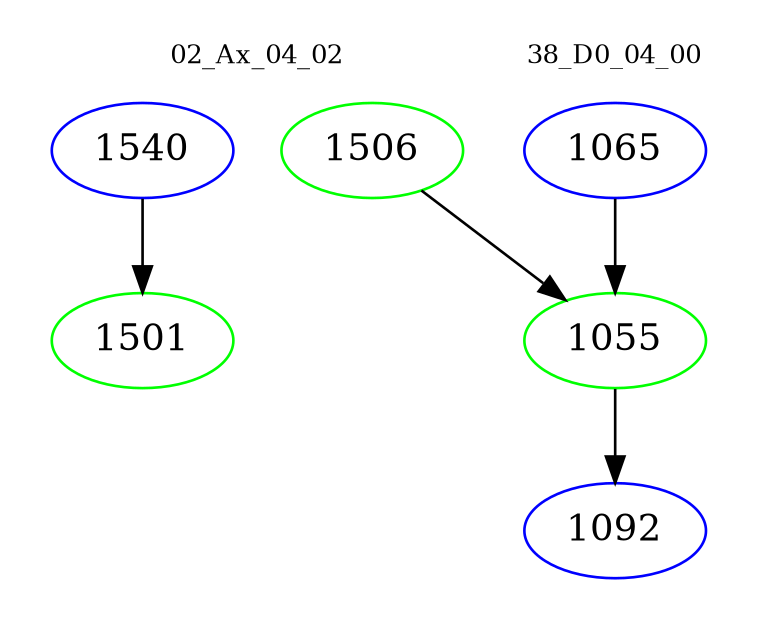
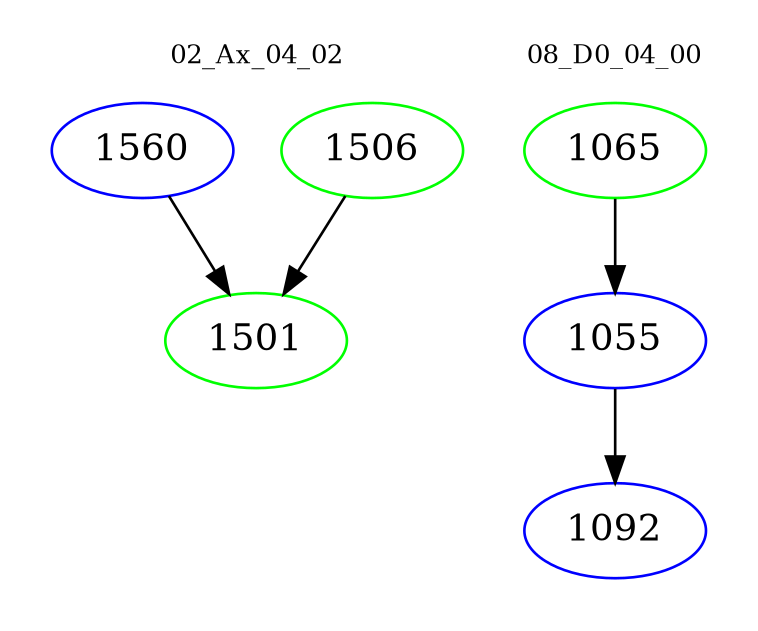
  digraph {
    node [color=green]
    edge [color=black]
    n1 [label=1506]
    n2 [label=1501]
-   n3 [color=blue label=1540]
-   n4 [color=blue label=1065]
-   n5 [label=1055]
+   n3 [color=blue label=1560]
+   n4 [label=1065]
+   n5 [color=blue label=1055]
    n6 [color=blue label=1092]
    subgraph cluster_1 {
      color=white
      fontsize=10
      label="02_Ax_04_02"
      n1
      n2
      n3
    }
    subgraph cluster_2 {
      color=white
      fontsize=10
-     label="38_D0_04_00"
+     label="08_D0_04_00"
      n4
      n5
      n6
    }
-   n1 -> n5
+   n1 -> n2
    n3 -> n2
    n4 -> n5
    n5 -> n6
  }
